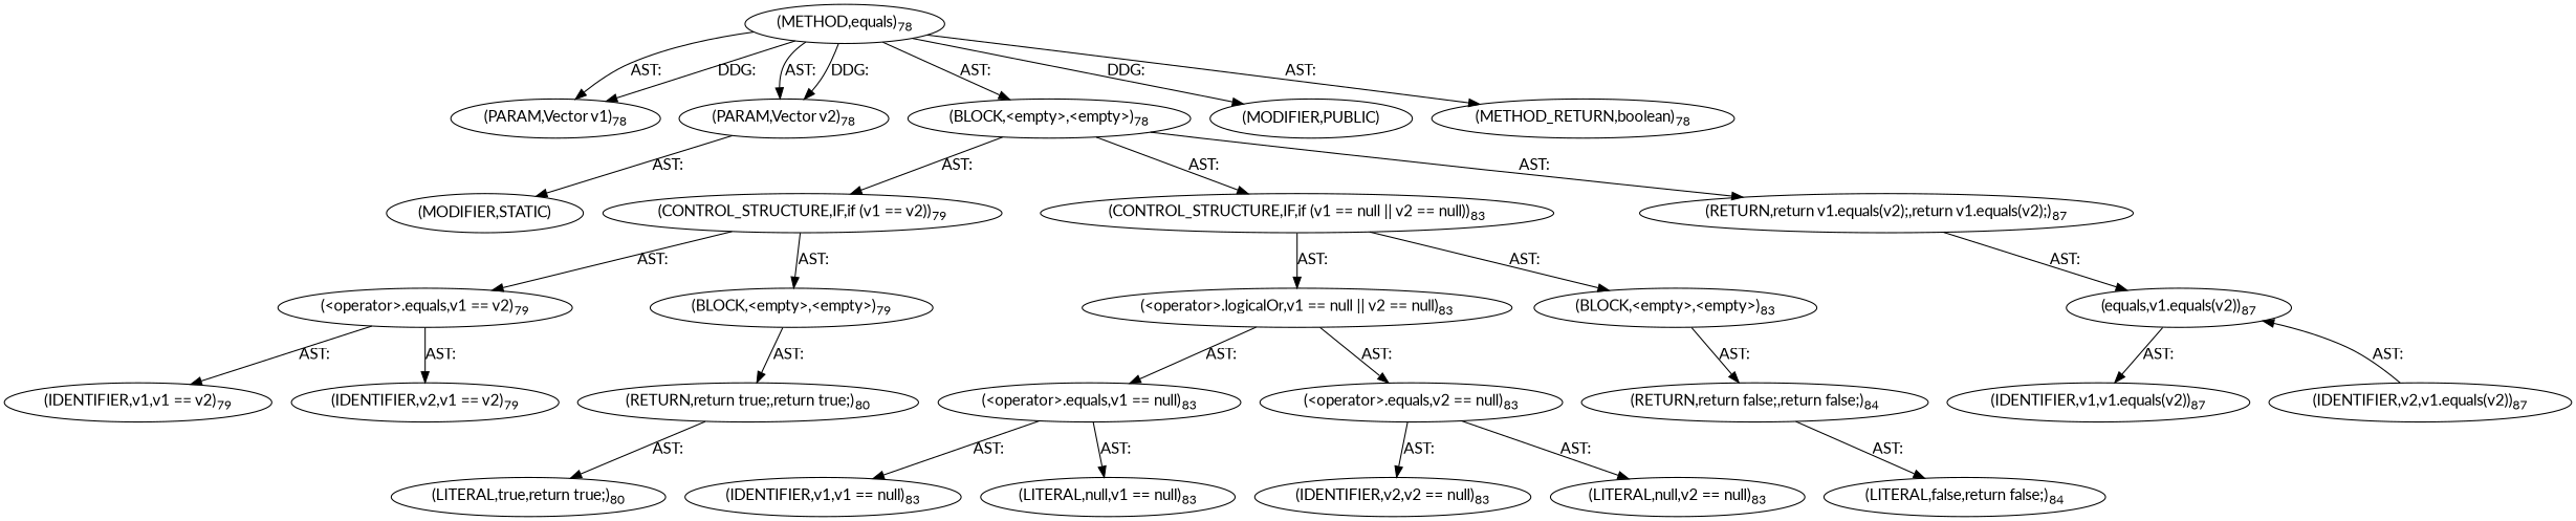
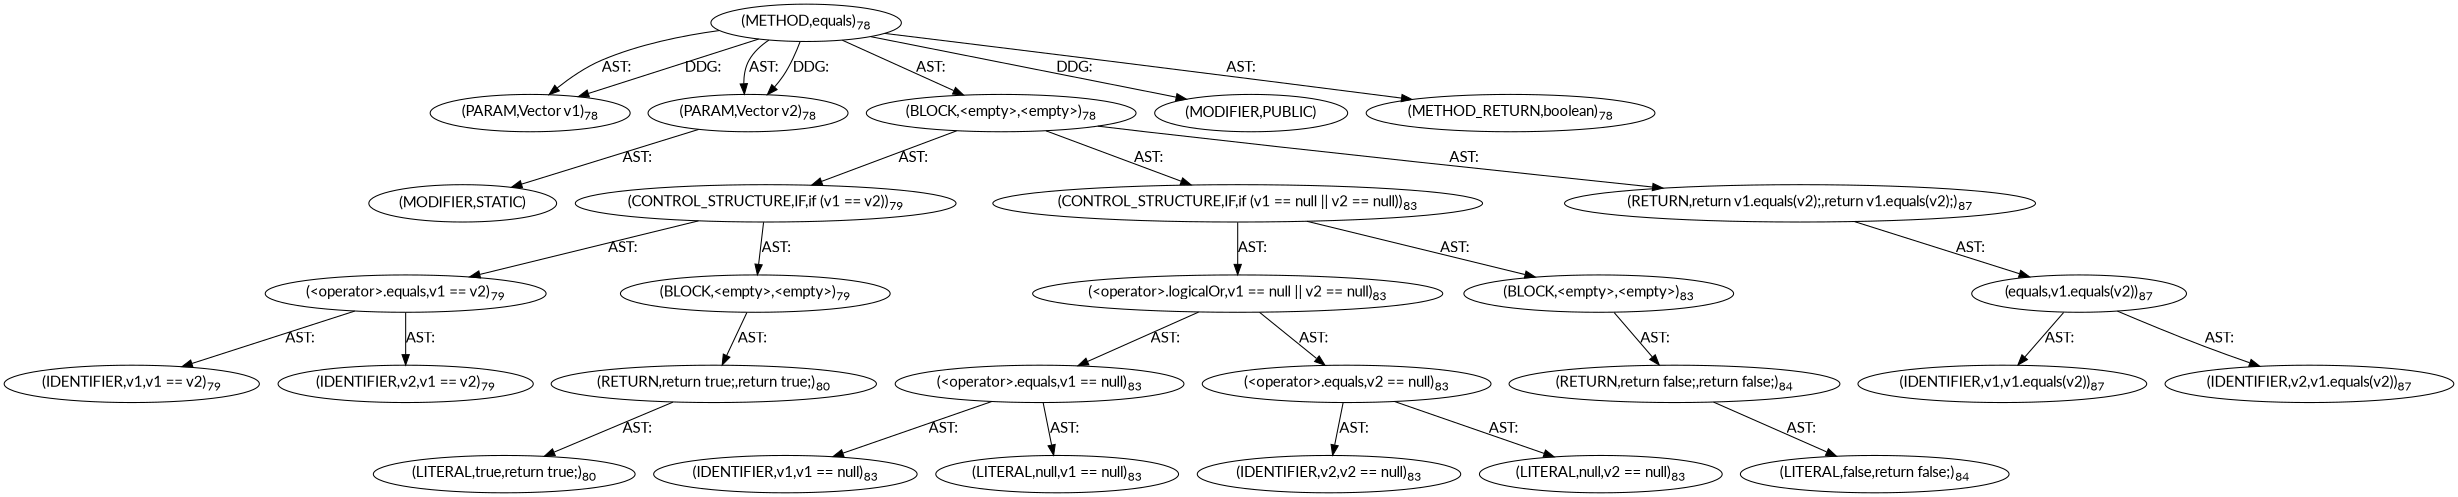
  digraph {
    fontname=Lato
    node [fontname=Lato]
    edge [fontname=Lato]
    n1 [label=<(METHOD,equals)<SUB>78</SUB>>]
    n2 [label=<(PARAM,Vector v1)<SUB>78</SUB>>]
    n3 [label=<(PARAM,Vector v2)<SUB>78</SUB>>]
    n4 [label=<(BLOCK,&lt;empty&gt;,&lt;empty&gt;)<SUB>78</SUB>>]
    n5 [label=<(MODIFIER,PUBLIC)>]
    n6 [label=<(METHOD_RETURN,boolean)<SUB>78</SUB>>]
    n7 [label=<(MODIFIER,STATIC)>]
    n8 [label=<(CONTROL_STRUCTURE,IF,if (v1 == v2))<SUB>79</SUB>>]
    n9 [label=<(CONTROL_STRUCTURE,IF,if (v1 == null || v2 == null))<SUB>83</SUB>>]
    n10 [label=<(RETURN,return v1.equals(v2);,return v1.equals(v2);)<SUB>87</SUB>>]
    n11 [label=<(&lt;operator&gt;.equals,v1 == v2)<SUB>79</SUB>>]
    n12 [label=<(BLOCK,&lt;empty&gt;,&lt;empty&gt;)<SUB>79</SUB>>]
    n13 [label=<(&lt;operator&gt;.logicalOr,v1 == null || v2 == null)<SUB>83</SUB>>]
    n14 [label=<(BLOCK,&lt;empty&gt;,&lt;empty&gt;)<SUB>83</SUB>>]
    n15 [label=<(equals,v1.equals(v2))<SUB>87</SUB>>]
    n16 [label=<(IDENTIFIER,v1,v1 == v2)<SUB>79</SUB>>]
    n17 [label=<(IDENTIFIER,v2,v1 == v2)<SUB>79</SUB>>]
    n18 [label=<(RETURN,return true;,return true;)<SUB>80</SUB>>]
    n19 [label=<(LITERAL,true,return true;)<SUB>80</SUB>>]
    n20 [label=<(&lt;operator&gt;.equals,v1 == null)<SUB>83</SUB>>]
    n21 [label=<(&lt;operator&gt;.equals,v2 == null)<SUB>83</SUB>>]
    n22 [label=<(RETURN,return false;,return false;)<SUB>84</SUB>>]
    n23 [label=<(IDENTIFIER,v1,v1 == null)<SUB>83</SUB>>]
    n24 [label=<(LITERAL,null,v1 == null)<SUB>83</SUB>>]
    n25 [label=<(IDENTIFIER,v2,v2 == null)<SUB>83</SUB>>]
    n26 [label=<(LITERAL,null,v2 == null)<SUB>83</SUB>>]
    n27 [label=<(LITERAL,false,return false;)<SUB>84</SUB>>]
    n28 [label=<(IDENTIFIER,v1,v1.equals(v2))<SUB>87</SUB>>]
    n29 [label=<(IDENTIFIER,v2,v1.equals(v2))<SUB>87</SUB>>]
    n1 -> n2 [label="AST: "]
    n1 -> n2 [label="DDG: "]
    n1 -> n3 [label="AST: "]
    n1 -> n3 [label="DDG: "]
    n1 -> n4 [label="AST: "]
    n1 -> n5 [label="DDG: "]
    n1 -> n6 [label="AST: "]
    n3 -> n7 [label="AST: "]
    n4 -> n8 [label="AST: "]
    n4 -> n9 [label="AST: "]
    n4 -> n10 [label="AST: "]
    n8 -> n11 [label="AST: "]
    n8 -> n12 [label="AST: "]
    n9 -> n13 [label="AST: "]
    n9 -> n14 [label="AST: "]
    n10 -> n15 [label="AST: "]
    n11 -> n16 [label="AST: "]
    n11 -> n17 [label="AST: "]
    n12 -> n18 [label="AST: "]
    n13 -> n20 [label="AST: "]
    n13 -> n21 [label="AST: "]
    n14 -> n22 [label="AST: "]
    n15 -> n28 [label="AST: "]
-   n29 -> n15 [label="AST: "]
+   n15 -> n29 [label="AST: "]
    n18 -> n19 [label="AST: "]
    n20 -> n23 [label="AST: "]
    n20 -> n24 [label="AST: "]
    n21 -> n25 [label="AST: "]
    n21 -> n26 [label="AST: "]
    n22 -> n27 [label="AST: "]
  }
